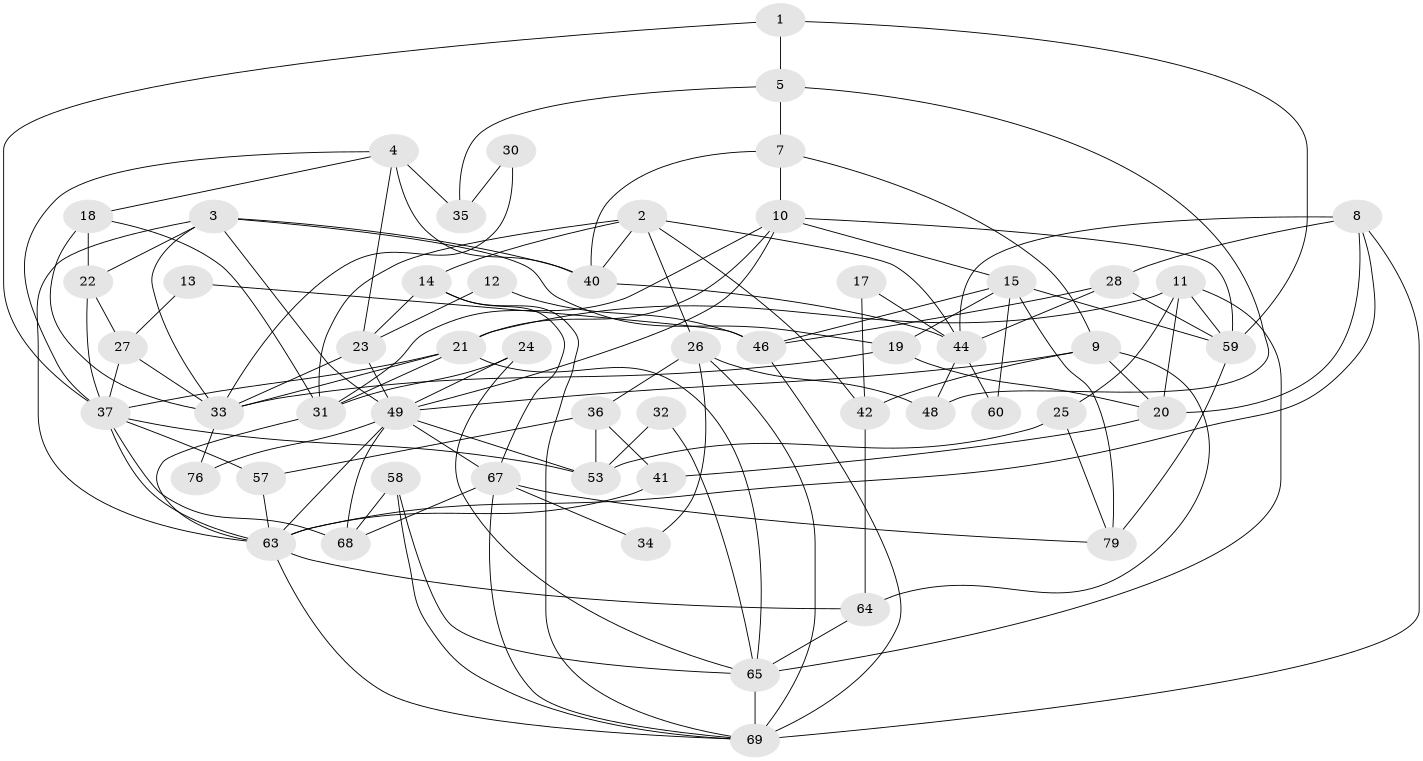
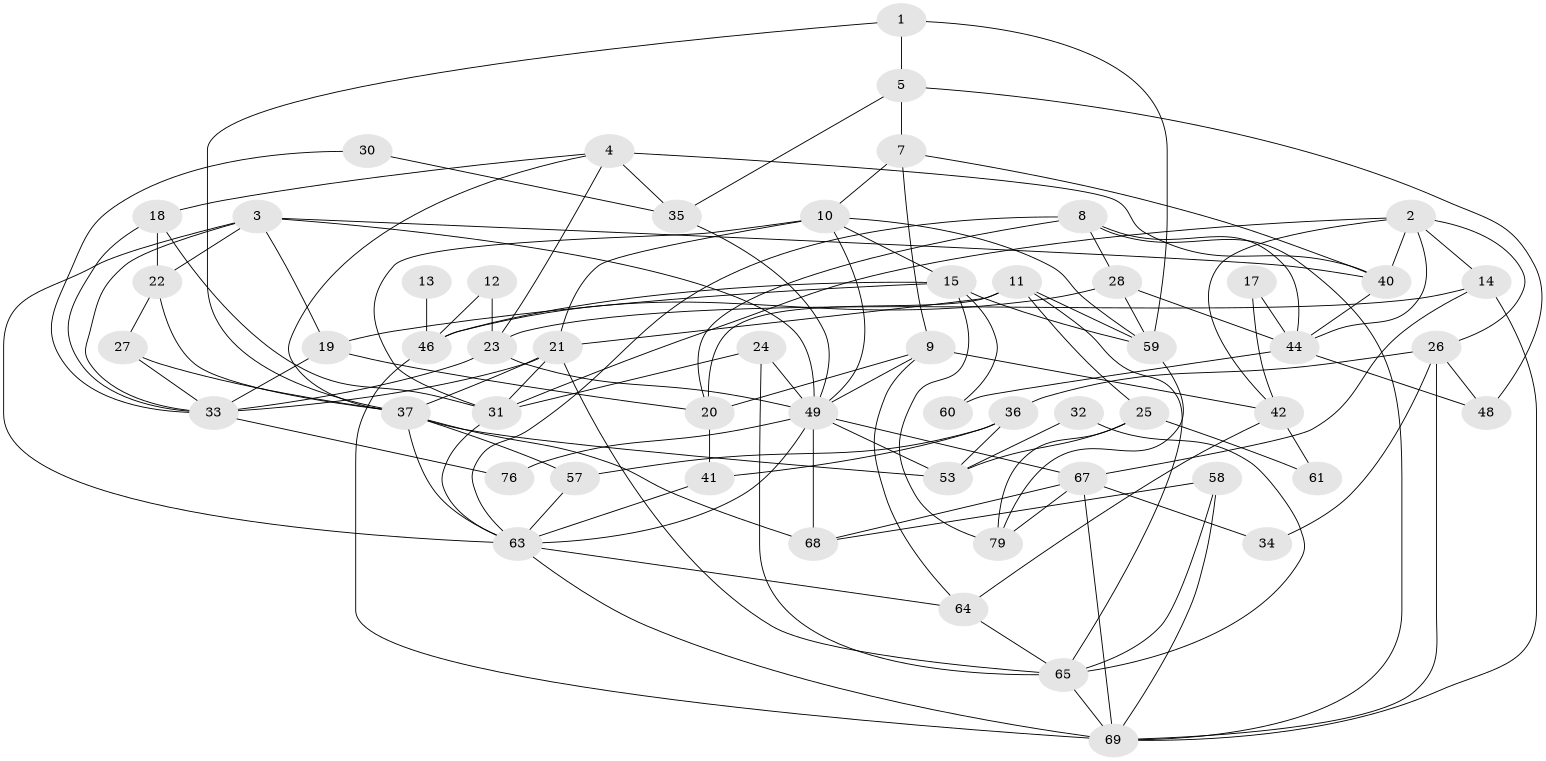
  graph {
    node [color=gray90 style=filled]
    5 [super="+34"]
    35
    7 [super="+55"]
    48
    1
    37 [super="+47"]
    59 [super="+77"]
    63 [super="+83"]
    53 [super="+66"]
    57
    68
    79
    2 [super="+16"]
    14
    26
    31 [super="+62"]
    40 [super="+84"]
    42 [super="+87"]
    44 [super="+81"]
    23 [super="+80"]
    69 [super="+85"]
    67 [super="+73"]
    n23 [label=36 super="+51"]
    n24 [label=34]
    64
+   61
    60
    3 [super="+29"]
    19 [super="+39"]
    22
    33 [super="+72"]
    49 [super="+70"]
    20 [super="+86"]
    27 [super="+36"]
    76
    4 [super="+6"]
    18 [super="+45"]
    9 [super="+43"]
    10 [super="+56"]
    15 [super="+54"]
    21 [super="+50"]
    8 [super="+75"]
    28
    41 [super="+52"]
    46 [super="+82"]
    65 [super="+78"]
    11 [super="+71"]
    25
    12
    13
    17
    24 [super="+88"]
    30
    32
    58
    5 -- 35
    5 -- 7
    5 -- 48
+   35 -- 49
    7 -- 40
    7 -- 9
    7 -- 10
    1 -- 5
    1 -- 37
    1 -- 59
    37 -- 63 [weight=2]
    37 -- 53
    37 -- 57
    37 -- 68
    59 -- 79
    63 -- 69
    63 -- 64
    57 -- 63
    2 -- 14
    2 -- 26
    2 -- 31
    2 -- 40
    2 -- 42
    2 -- 44
    14 -- 23
    14 -- 69
    14 -- 67
    26 -- 48
    26 -- 69
    26 -- n23
    26 -- n24
    31 -- 63
    40 -- 44
    42 -- 64
+   42 -- 61
    44 -- 48
    44 -- 60
    23 -- 33
    23 -- 49
    67 -- 68
    67 -- 79
    67 -- 69
    67 -- n24
    n23 -- 53
    n23 -- 57
    n23 -- 41 [weight=2]
    64 -- 65
    3 -- 63
    3 -- 40
    3 -- 19
    3 -- 22
    3 -- 33
    3 -- 49
    19 -- 33
    19 -- 20
    22 -- 37
    22 -- 27
    33 -- 76
    49 -- 63
    49 -- 53
    49 -- 68
    49 -- 67 [weight=2]
    49 -- 76
    20 -- 41
    27 -- 37
    27 -- 33
    4 -- 35
    4 -- 37
    4 -- 40 [weight=2]
    4 -- 23
    4 -- 18
    18 -- 31
    18 -- 22
    18 -- 33 [weight=2]
    9 -- 42
    9 -- 64
    9 -- 49
    9 -- 20
    10 -- 59
    10 -- 31
    10 -- 49
    10 -- 15
    10 -- 21
    15 -- 59
    15 -- 79 [weight=2]
    15 -- 60
    15 -- 19
    15 -- 46
    21 -- 37
    21 -- 31
    21 -- 33 [weight=2]
    21 -- 65
    8 -- 63
    8 -- 44
    8 -- 69
    8 -- 20
    8 -- 28
    28 -- 59
    28 -- 44
    28 -- 46
    41 -- 63
    46 -- 69 [weight=2]
    65 -- 69
    11 -- 59
    11 -- 20
    11 -- 21
    11 -- 65
    11 -- 25
    25 -- 53
    25 -- 79
+   25 -- 61
    12 -- 23
    12 -- 46
-   13 -- 27
    13 -- 46
    17 -- 42
    17 -- 44
    24 -- 31
    24 -- 49
    24 -- 65
    30 -- 35
    30 -- 33
    32 -- 53
    32 -- 65
    58 -- 68
    58 -- 69
    58 -- 65
  }
